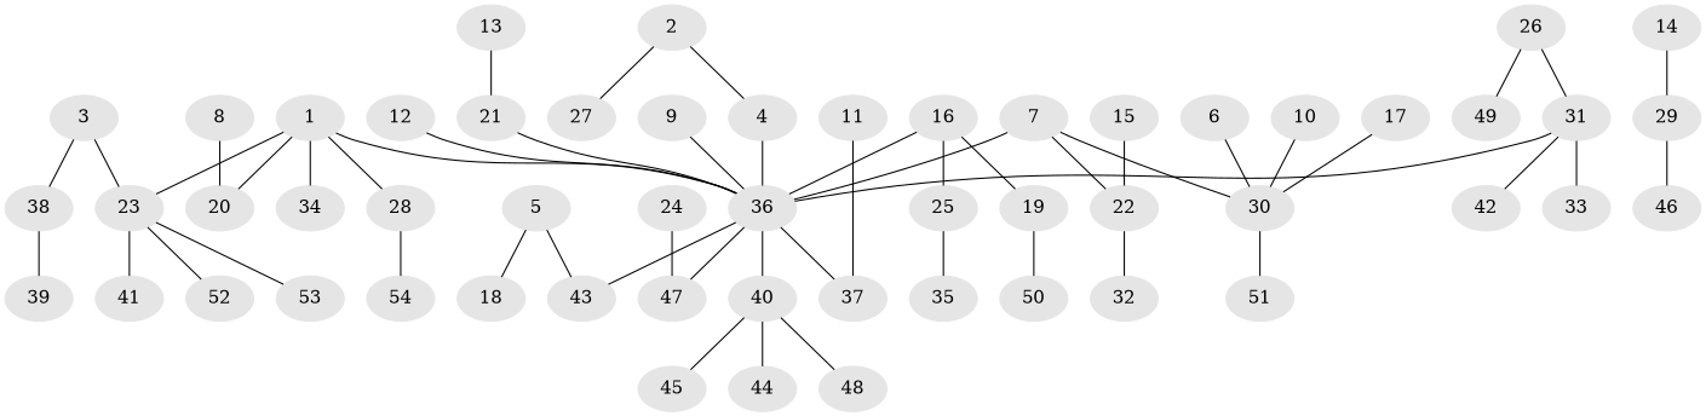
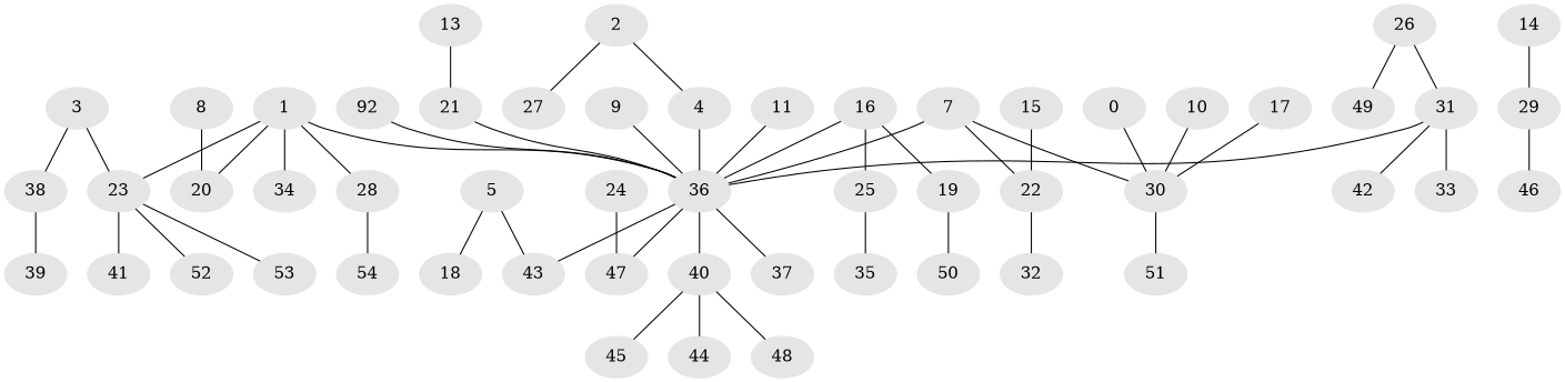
  graph {
    node [color=gray90 style=filled]
    edge [weight=1.0]
    1
    20
    23
    28
    34
    36
    41
    52
    53
    54
    43
    47
    37
    40
    2
    4
    27
    3
    38
    39
    5
    18
-   6
+   6 [label=0]
    30
    51
    7
    22
    32
    8
    9
    10
    11
-   12
+   12 [label=92]
    13
    21
    14
    29
    46
    15
    16
    19
    25
    50
    35
    17
    24
    26
    31
    49
    33
    42
    45
    44
    48
    1 -- 20
    1 -- 23
    1 -- 28
    1 -- 34
    1 -- 36
    23 -- 41
    23 -- 52
    23 -- 53
    28 -- 54
    36 -- 43
    36 -- 47
    36 -- 37
    36 -- 40
    40 -- 45
    40 -- 44
    40 -- 48
    2 -- 4
    2 -- 27
    4 -- 36
    3 -- 23
    3 -- 38
    38 -- 39
    5 -- 43
    5 -- 18
    6 -- 30
    30 -- 51
    7 -- 36
    7 -- 30
    7 -- 22
    22 -- 32
    8 -- 20
    9 -- 36
    10 -- 30
-   11 -- 37
+   11 -- 36
    12 -- 36
    13 -- 21
    21 -- 36
    14 -- 29
    29 -- 46
    15 -- 22
    16 -- 36
    16 -- 19
    16 -- 25
    19 -- 50
    25 -- 35
    17 -- 30
    24 -- 47
    26 -- 31
    26 -- 49
    31 -- 36
    31 -- 33
    31 -- 42
  }
